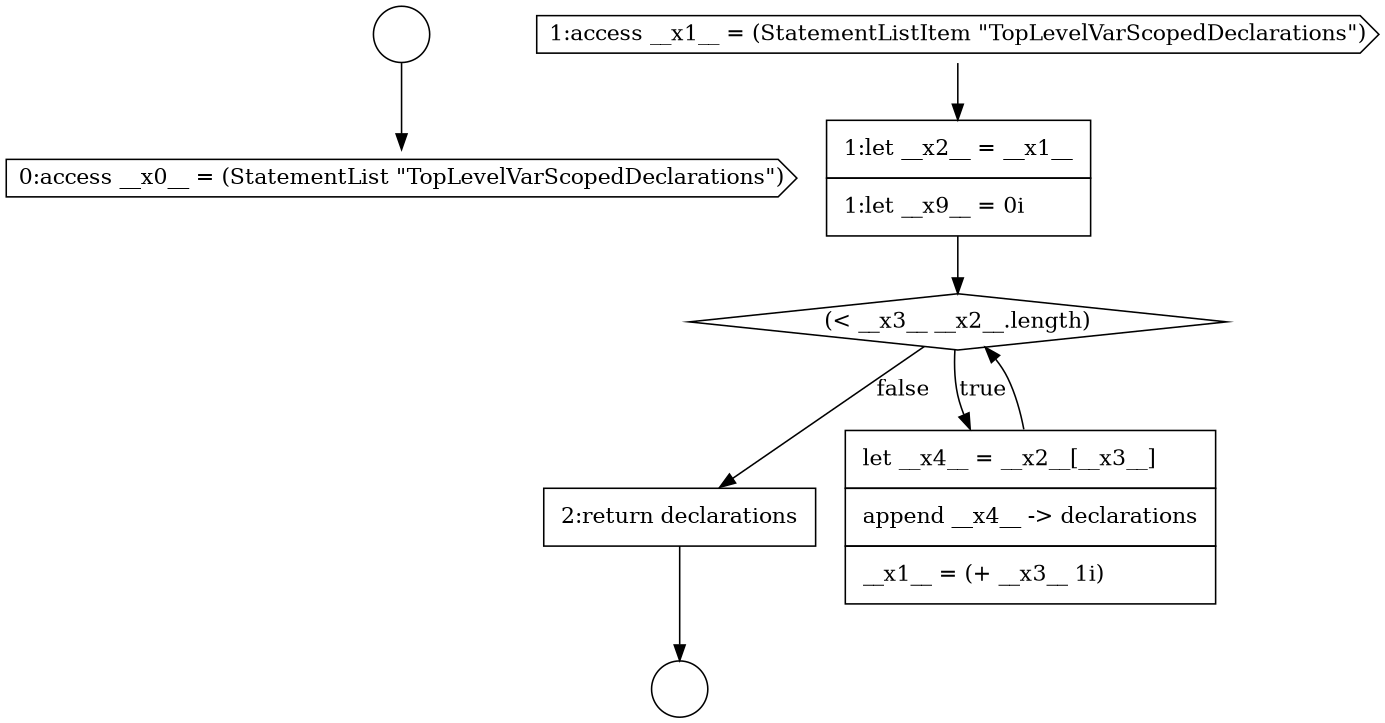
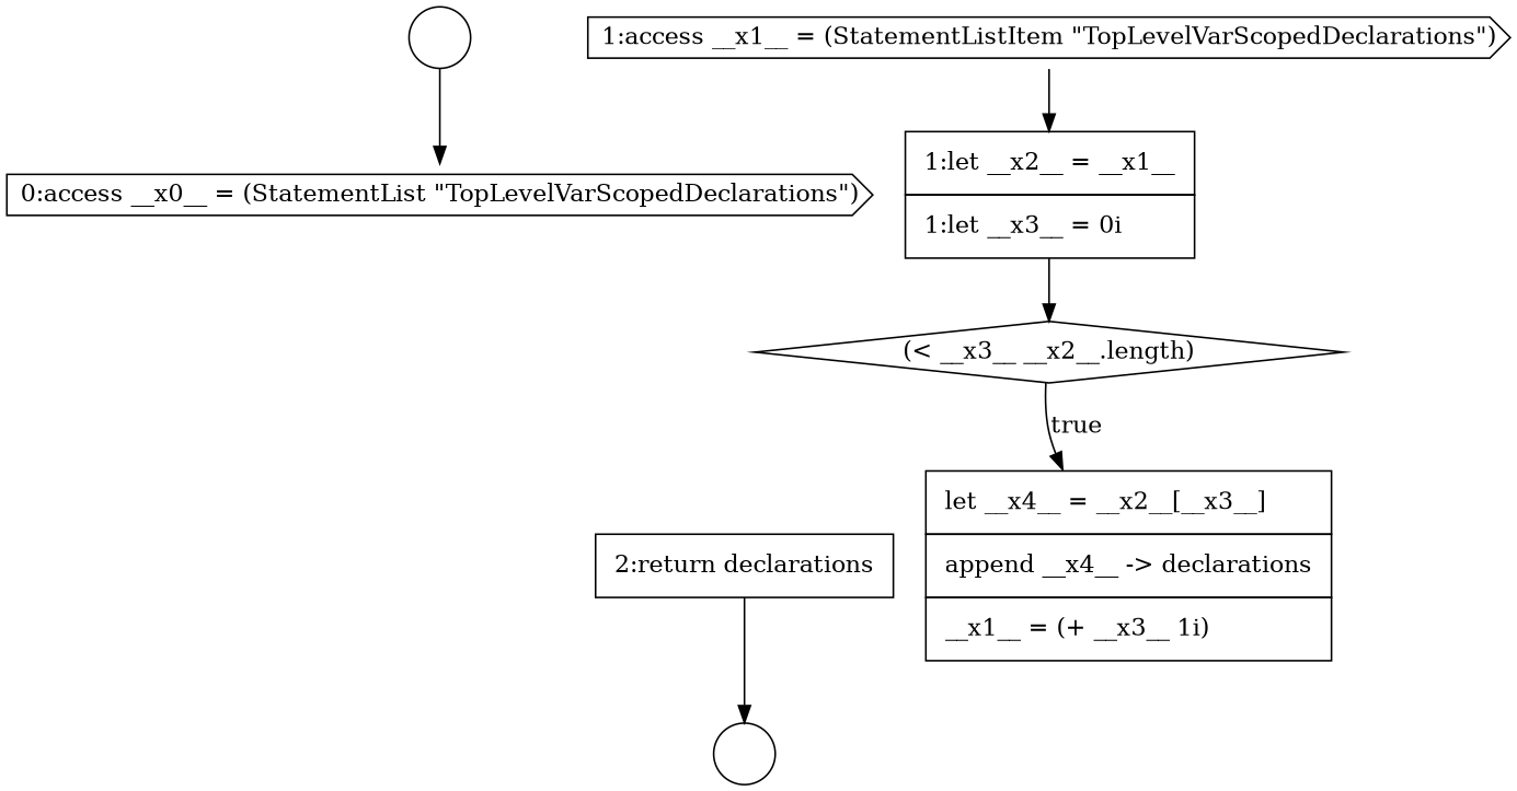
  digraph {
    fontname="DejaVu Serif"
    node [color=black fillcolor=white fontname="DejaVu Serif" shape=none style=filled]
    edge [color=black fontname="DejaVu Serif"]
    n1 [label=<<font color="black">0:access __x0__ = (StatementList &quot;TopLevelVarScopedDeclarations&quot;)</font>> shape=cds]
-   n2 [label=<<font color="black">     <table border="0" cellborder="1" cellspacing="0" cellpadding="10">       <tr><td align="left">1:let __x2__ = __x1__</td></tr>       <tr><td align="left">1:let __x9__ = 0i</td></tr>     </table>   </font>> margin=0]
+   n2 [label=<<font color="black">     <table border="0" cellborder="1" cellspacing="0" cellpadding="10">       <tr><td align="left">1:let __x2__ = __x1__</td></tr>       <tr><td align="left">1:let __x3__ = 0i</td></tr>     </table>   </font>> margin=0]
    n3 [label=<<font color="black">(&lt; __x3__ __x2__.length)</font>> shape=diamond]
    n4 [label=<<font color="black">     <table border="0" cellborder="1" cellspacing="0" cellpadding="10">       <tr><td align="left">2:return declarations</td></tr>     </table>   </font>> margin=0]
    n5 [label=<<font color="black">     <table border="0" cellborder="1" cellspacing="0" cellpadding="10">       <tr><td align="left">let __x4__ = __x2__[__x3__]</td></tr>       <tr><td align="left">append __x4__ -&gt; declarations</td></tr>       <tr><td align="left">__x1__ = (+ __x3__ 1i)</td></tr>     </table>   </font>> margin=0]
    n6 [label=<<font color="black">1:access __x1__ = (StatementListItem &quot;TopLevelVarScopedDeclarations&quot;)</font>> shape=cds]
    n7 [label=" " shape=circle]
    n8 [label=" " shape=circle]
    n2 -> n3
-   n3 -> n4 [label=<<font color="black">false</font>>]
    n3 -> n5 [label=<<font color="black">true</font>>]
    n4 -> n7
-   n5 -> n3
    n6 -> n2
    n8 -> n1
  }
